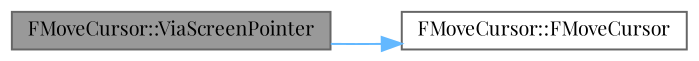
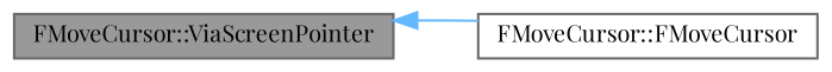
  digraph {
    rankdir=LR
    fontname="Playfair Display"
    node [fontname="Playfair Display" fontsize=10 shape=box style=filled]
    n1 [color=gray40 fillcolor=grey60 fontcolor=black height=0.2 label="FMoveCursor::ViaScreenPointer" width=0.4]
    n2 [color=grey40 fillcolor=white height=0.2 label="FMoveCursor::FMoveCursor" width=0.4]
-   n1 -> n2 [color=steelblue1 fontname="Playfair Display" fontsize=10 labelfontname=Helvetica labelfontsize=10 style=solid]
+   n2 -> n1 [color=steelblue1 fontname="Playfair Display" fontsize=10 labelfontname=Helvetica labelfontsize=10 style=solid]
  }
